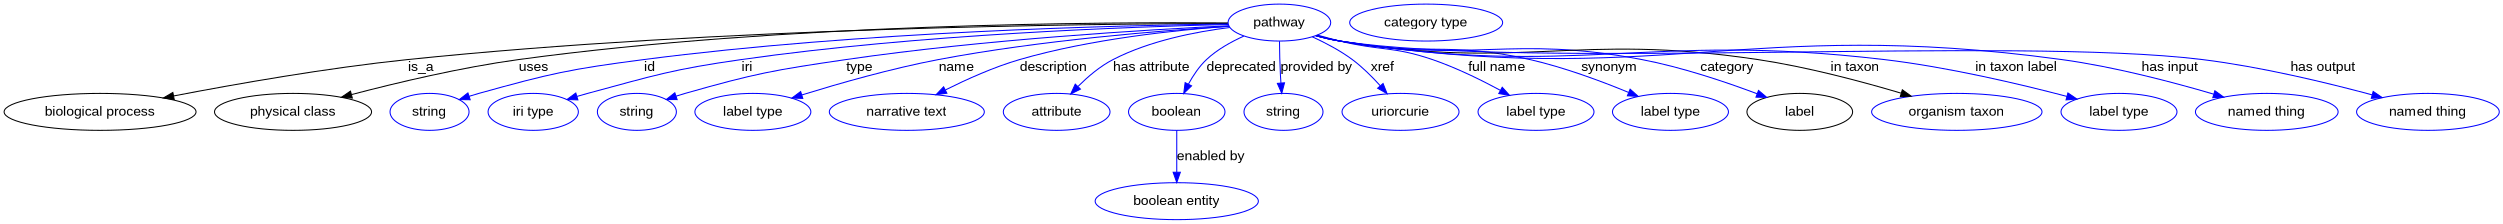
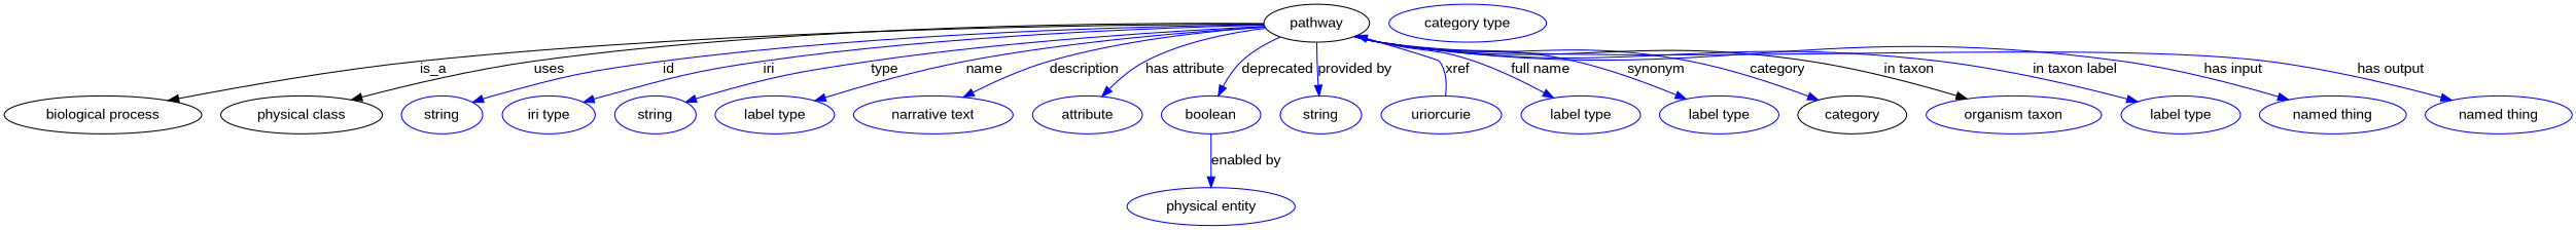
  digraph {
    fontname="Liberation Sans"
    node [fontname="Liberation Sans" color=blue]
    edge [fontname="Liberation Sans" color=blue style=solid]
-   n1 [height=0.5 label=pathway width=1.3902]
+   n1 [height=0.5 label=pathway width=1.3902 color=""]
    "biological process" [height=0.5 width=2.5998 color=""]
    n3 [height=0.5 label="physical class" width=2.1304 color=""]
    n4 [height=0.5 label=string width=1.0652]
    n5 [height=0.5 label="iri type" width=1.2277]
    n6 [height=0.5 label=string width=1.0652]
    n7 [height=0.5 label="label type" width=1.5707]
    n8 [height=0.5 label="narrative text" width=2.0943]
    n9 [height=0.5 label=attribute width=1.4443]
    n10 [height=0.5 label=boolean width=1.2999]
    n11 [height=0.5 label=string width=1.0652]
    n12 [height=0.5 label=uriorcurie width=1.5887]
    n13 [height=0.5 label="label type" width=1.5707]
    n14 [height=0.5 label="label type" width=1.5707]
-   category [height=0.5 width=1.4263 label=label color=""]
+   category [height=0.5 width=1.4263 color=""]
    n16 [height=0.5 label="organism taxon" width=2.3109]
    n17 [height=0.5 label="label type" width=1.5707]
    n18 [height=0.5 label="named thing" width=1.9318]
    n19 [height=0.5 label="named thing" width=1.9318]
-   n20 [height=0.5 label="boolean entity" width=2.2026]
+   n20 [height=0.5 label="physical entity" width=2.2026]
    n21 [height=0.5 label="category type" width=2.0762]
    n1 -> "biological process" [label=is_a color="" style=""]
    n1 -> n3 [label=uses color="" style=""]
    n1 -> n4 [label=id]
    n1 -> n5 [label=iri]
    n1 -> n6 [label=type]
    n1 -> n7 [label=name]
    n1 -> n8 [label=description]
    n1 -> n9 [label="has attribute"]
    n1 -> n10 [label=deprecated]
    n1 -> n11 [label="provided by"]
-   n1 -> n12 [label=xref]
+   n12 -> n1 [label=xref]
    n1 -> n13 [label="full name"]
    n1 -> n14 [label=synonym]
    n1 -> category [label=category]
    n1 -> n16 [color=black label="in taxon"]
    n1 -> n17 [label="in taxon label"]
    n1 -> n18 [label="has input"]
    n1 -> n19 [label="has output"]
    n10 -> n20 [label="enabled by"]
  }
